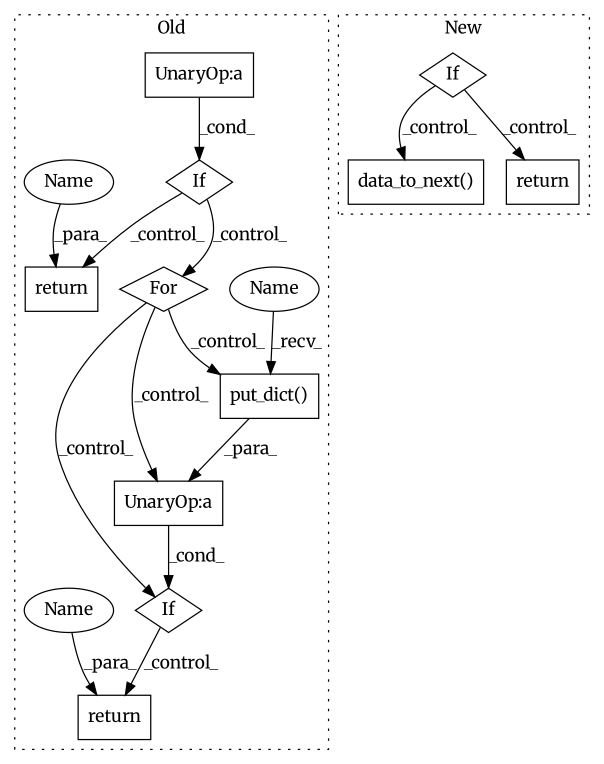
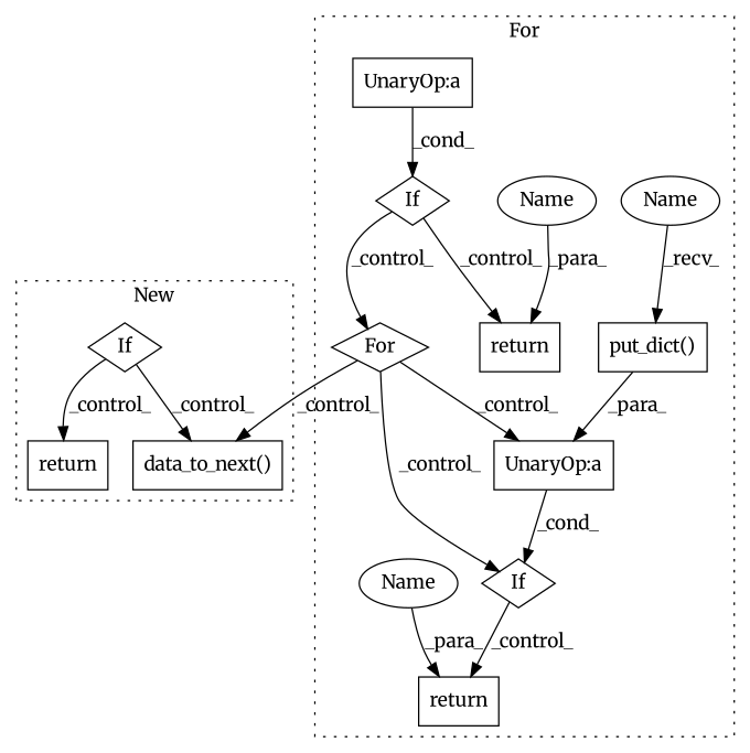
  digraph {
    fontname=Merriweather
    node [a=96 fontname=Merriweather l=3 shape=box]
    edge [fontname=Merriweather]
    n1 [a=75 l="17,1" label="put_dict()" s="1448,1473"]
    n2 [label=If s=1441 shape=diamond]
    n3 [a=61 l=30 label="UnaryOp:a" s=1444]
    n4 [a=107 l="4,14" label=For s="1395,1427" shape=diamond]
    n5 [a=93 l=7 label=return s=1528]
    n6 [a=93 l=7 label=return s=1246]
    n7 [label=If s=1184 shape=diamond]
    n8 [a=61 l=12 label="UnaryOp:a" s=1187]
    n9 [a=87 l=7 label=Name s=1448 shape=ellipse]
    n10 [a=87 l=4 label=Name s=1253 shape=ellipse]
    n11 [a=87 l=4 label=Name s=1535 shape=ellipse]
    n12 [a=75 l="18,1" label="data_to_next()" s="1275,1297"]
    n13 [label=If s=1095 shape=diamond]
    n14 [a=93 l=6 label=return s=1124]
    subgraph cluster_1 {
-     label=Old
+     label=For
      style=dotted
      n1
      n2
      n3
      n4
      n5
      n6
      n7
      n8
      n9
      n10
      n11
    }
    subgraph cluster_2 {
      label=New
      style=dotted
      n12
      n13
      n14
    }
    n1 -> n3 [label=_para_]
    n2 -> n5 [label=_control_]
    n3 -> n2 [label=_cond_]
-   n4 -> n1 [label=_control_]
+   n4 -> n12 [label=_control_]
    n4 -> n2 [label=_control_]
    n4 -> n3 [label=_control_]
    n7 -> n4 [label=_control_]
    n7 -> n6 [label=_control_]
    n8 -> n7 [label=_cond_]
    n9 -> n1 [label=_recv_]
    n10 -> n6 [label=_para_]
    n11 -> n5 [label=_para_]
    n13 -> n12 [label=_control_]
    n13 -> n14 [label=_control_]
  }
